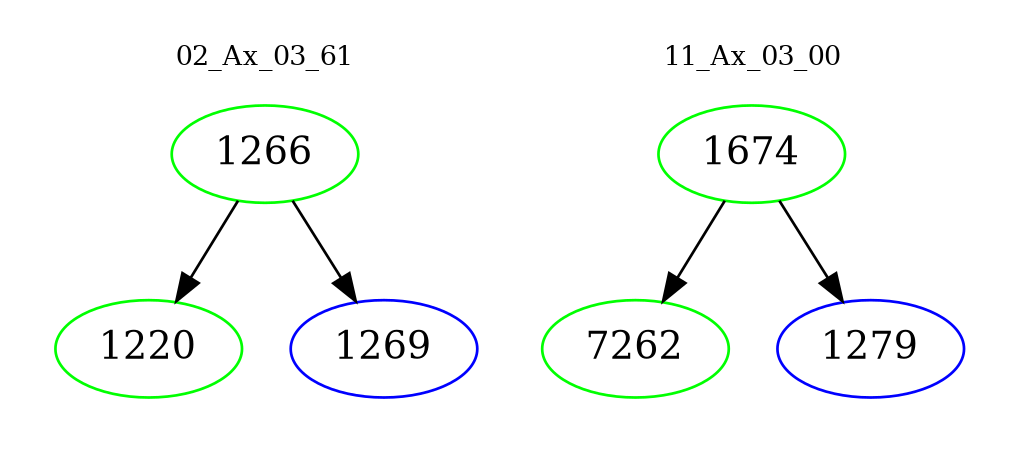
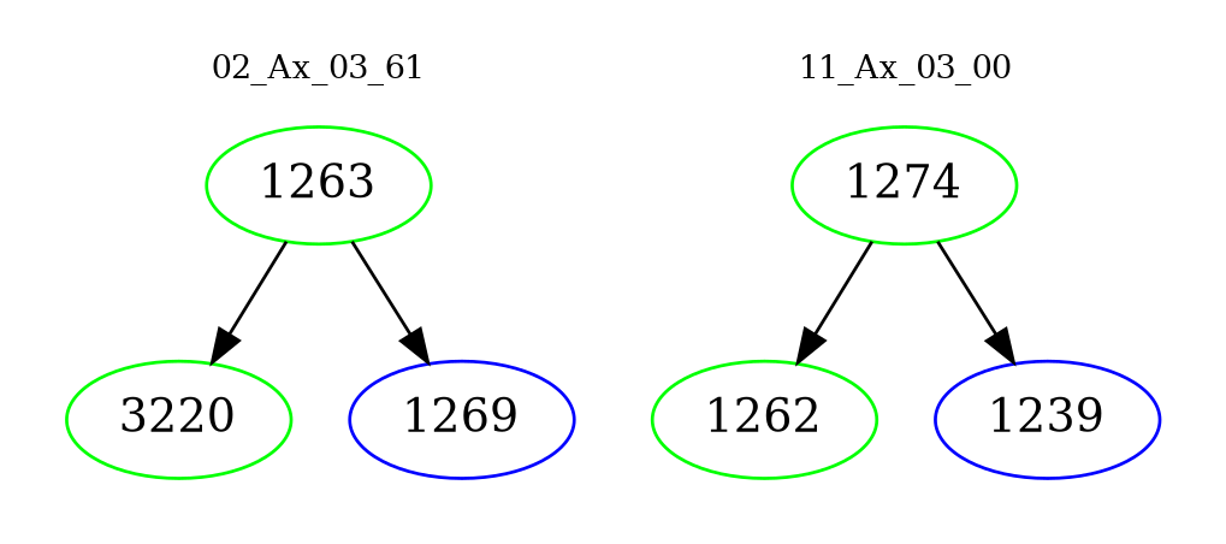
  digraph {
    node [color=green]
    edge [color=black]
-   n1 [label=1266]
-   n2 [label=1220]
+   n1 [label=1263]
+   n2 [label=3220]
    n3 [color=blue label=1269]
-   n4 [label=1674]
-   n5 [label=7262]
-   n6 [color=blue label=1279]
+   n4 [label=1274]
+   n5 [label=1262]
+   n6 [color=blue label=1239]
    subgraph cluster_1 {
      color=white
      fontsize=10
      label="02_Ax_03_61"
      n1
      n2
      n3
    }
    subgraph cluster_2 {
      color=white
      fontsize=10
      label="11_Ax_03_00"
      n4
      n5
      n6
    }
    n1 -> n2
    n1 -> n3
    n4 -> n5
    n4 -> n6
  }
